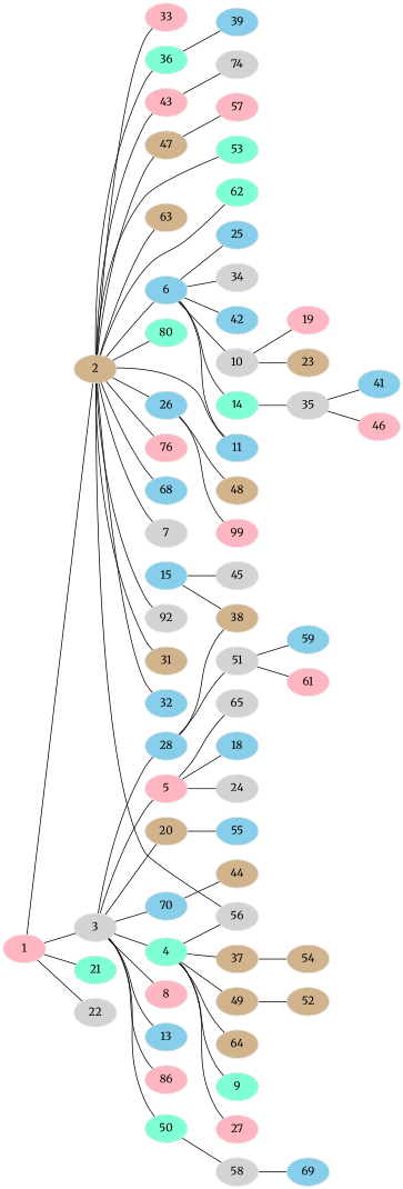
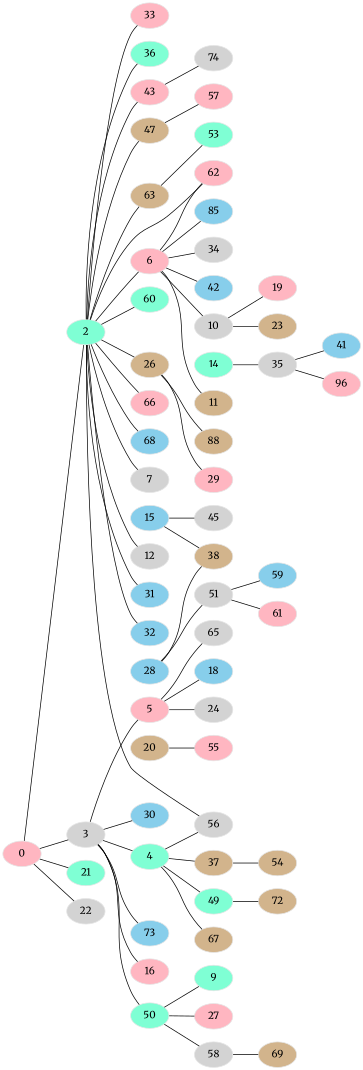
  graph {
    fontname=Merriweather
    rankdir=LR
    node [color=gray90 fillcolor=lightpink fontname=Merriweather style=filled]
    edge [fontname=Merriweather]
-   2 [fillcolor=tan]
-   1
+   2 [fillcolor=aquamarine]
+   1 [label=0]
    3 [fillcolor=lightgrey]
    21 [fillcolor=aquamarine]
    22 [fillcolor=lightgrey]
-   6 [fillcolor=skyblue]
+   6
    7 [fillcolor=lightgrey]
-   11 [fillcolor=skyblue]
-   12 [fillcolor=lightgrey label=92]
-   26 [fillcolor=skyblue]
-   31 [fillcolor=tan]
+   11 [fillcolor=tan]
+   12 [fillcolor=lightgrey]
+   26 [fillcolor=tan]
+   31 [fillcolor=skyblue]
    32 [fillcolor=skyblue]
    33
    36 [fillcolor=aquamarine]
    43
    47 [fillcolor=tan]
    53 [fillcolor=aquamarine]
    56 [fillcolor=lightgrey]
-   60 [fillcolor=aquamarine label=80]
-   62 [fillcolor=aquamarine]
+   60 [fillcolor=aquamarine]
+   62
    63 [fillcolor=tan]
-   66 [label=76]
+   66
    68 [fillcolor=skyblue]
    4 [fillcolor=aquamarine]
    5
-   8
-   13 [fillcolor=skyblue]
-   16 [label=86]
+   13 [fillcolor=skyblue label=73]
+   16
    20 [fillcolor=tan]
    28 [fillcolor=skyblue]
-   30 [fillcolor=skyblue label=70]
+   30 [fillcolor=skyblue]
    50 [fillcolor=aquamarine]
    10 [fillcolor=lightgrey]
    14 [fillcolor=aquamarine]
-   25 [fillcolor=skyblue]
+   25 [fillcolor=skyblue label=85]
    34 [fillcolor=lightgrey]
    42 [fillcolor=skyblue]
-   29 [label=99]
-   48 [fillcolor=tan]
-   39 [fillcolor=skyblue]
+   29
+   48 [fillcolor=tan label=88]
    n41 [fillcolor=lightgrey label=74]
    57
    9 [fillcolor=aquamarine]
    27
    37 [fillcolor=tan]
-   49 [fillcolor=tan]
-   67 [fillcolor=tan label=64]
+   49 [fillcolor=aquamarine]
+   67 [fillcolor=tan]
    18 [fillcolor=skyblue]
    24 [fillcolor=lightgrey]
    65 [fillcolor=lightgrey]
-   55 [fillcolor=skyblue]
+   55
    38 [fillcolor=tan]
    51 [fillcolor=lightgrey]
-   44 [fillcolor=tan]
    58 [fillcolor=lightgrey]
    54 [fillcolor=tan]
-   52 [fillcolor=tan]
+   52 [fillcolor=tan label=72]
    19
    23 [fillcolor=tan]
    35 [fillcolor=lightgrey]
    15 [fillcolor=skyblue]
    45 [fillcolor=lightgrey]
    41 [fillcolor=skyblue]
-   46
+   46 [label=96]
    59 [fillcolor=skyblue]
    61
-   69 [fillcolor=skyblue]
+   69 [fillcolor=tan]
    2 -- 6
    2 -- 7
-   2 -- 11
    2 -- 12
    2 -- 26
    2 -- 31
    2 -- 32
    2 -- 33
    2 -- 36
    2 -- 43
    2 -- 47
-   2 -- 53
+   63 -- 53
    2 -- 56
    2 -- 60
    2 -- 62
    2 -- 63
    2 -- 66
    2 -- 68
    1 -- 2
    1 -- 3
    1 -- 21
    1 -- 22
    3 -- 4
    3 -- 5
-   3 -- 8
    3 -- 13
    3 -- 16
-   3 -- 20
-   3 -- 28
    3 -- 30
    3 -- 50
    6 -- 11
    6 -- 10
-   6 -- 14
+   6 -- 62
    6 -- 25
    6 -- 34
    6 -- 42
    26 -- 29
    26 -- 48
-   36 -- 39
    43 -- n41
    47 -- 57
    4 -- 56
-   4 -- 9
-   4 -- 27
+   50 -- 9
+   50 -- 27
    4 -- 37
    4 -- 49
    4 -- 67
    5 -- 18
    5 -- 24
    5 -- 65
    20 -- 55
    28 -- 38
    28 -- 51
-   30 -- 44
    50 -- 58
    10 -- 19
    10 -- 23
    14 -- 35
    37 -- 54
    49 -- 52
    51 -- 59
    51 -- 61
    58 -- 69
    35 -- 41
    35 -- 46
    15 -- 38
    15 -- 45
  }
